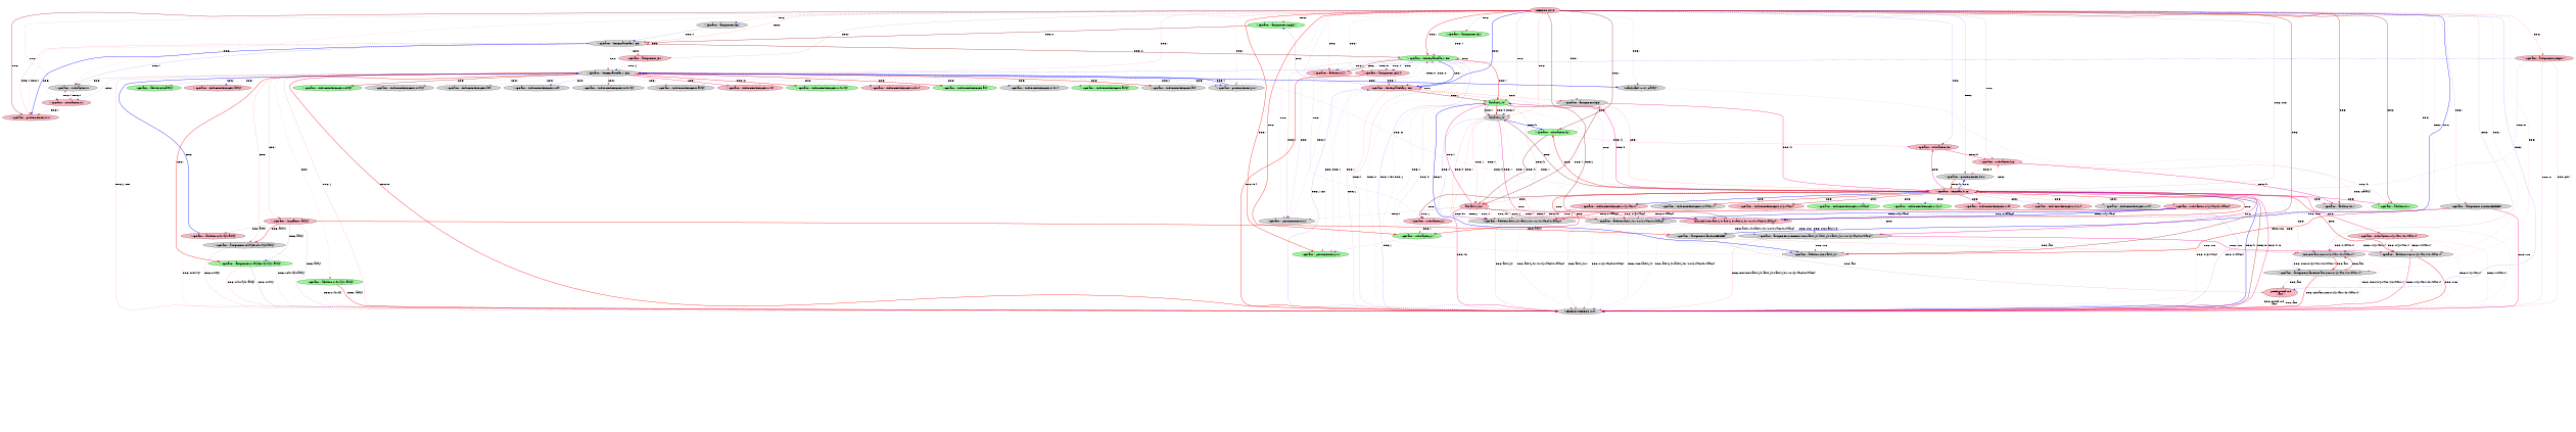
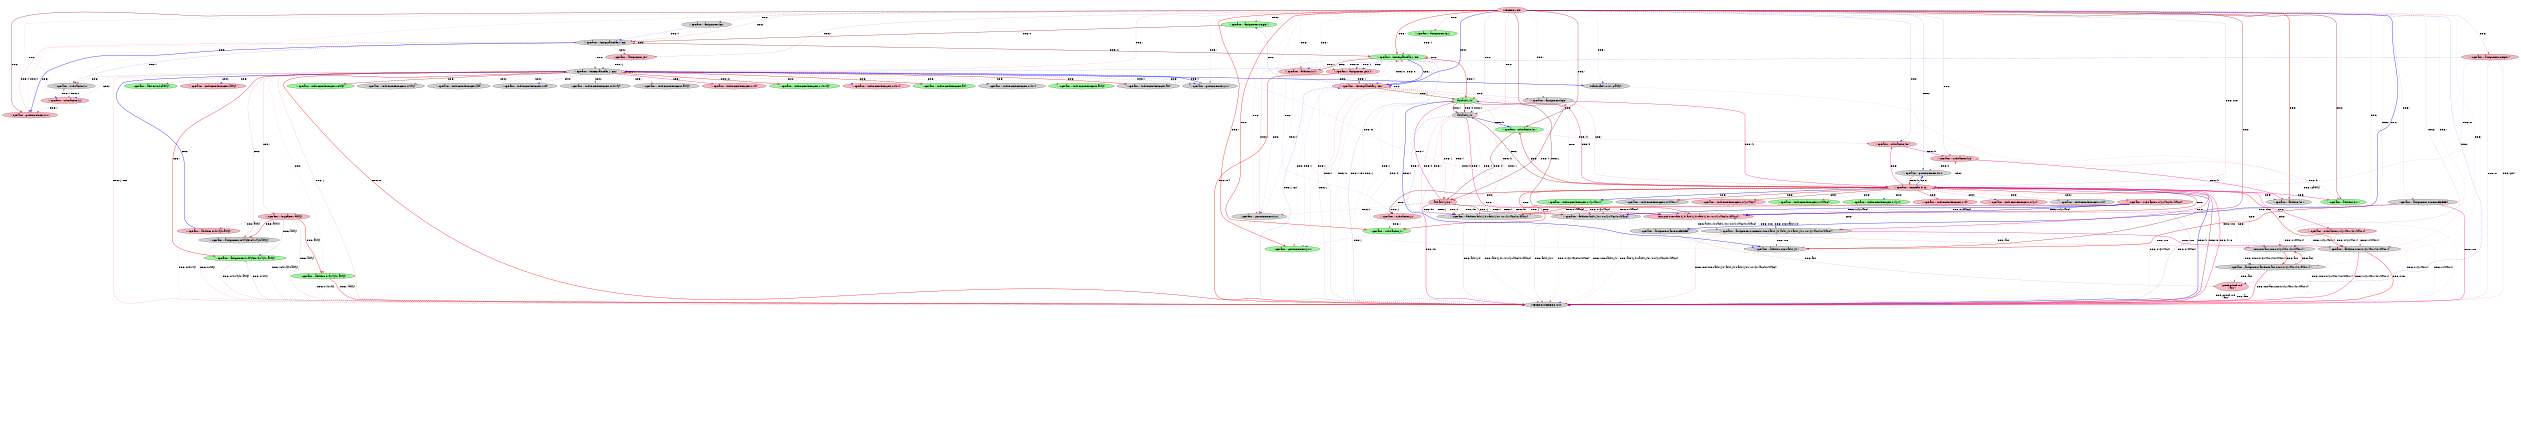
  digraph {
    node [fillcolor=lightgrey style=filled]
    edge [color=brown style=dotted]
-   n1 [fillcolor=lightpink label="(METHOD,solve)"]
+   n1 [fillcolor=lightpink label="(METHOD,void)"]
    n2 [fillcolor=lightpink label="(printf,printf(\"%d\n\",ans))"]
    n3 [fillcolor=palegreen label="(<operator>.assignment,n=gin())"]
    n4 [label="(<operator>.assignment,i=1)"]
    n5 [label="(<operator>.lessEqualsThan,i<=n)"]
    n6 [fillcolor=lightpink label="(<operator>.postIncrement,i++)"]
    n7 [fillcolor=palegreen label="(<operator>.assignment,i=1)"]
    n8 [fillcolor=palegreen label="(<operator>.lessEqualsThan,i<=n)"]
    n9 [label="(<operator>.postIncrement,i++)"]
    n10 [fillcolor=lightpink label="(<operator>.assignment,m=gin())"]
    n11 [label="(<operator>.assignment,ans=0x3f3f3f3f)"]
    n12 [fillcolor=lightpink label="(<operator>.assignment,j=1)"]
    n13 [label="(<operator>.lessEqualsThan,j<=m)"]
    n14 [label="(<operator>.postIncrement,j++)"]
    n15 [fillcolor=lightpink label="(<operator>.assignment,j=i+4)"]
    n16 [fillcolor=lightpink label="(<operator>.lessEqualsThan,j<=n)"]
    n17 [fillcolor=palegreen label="(<operator>.postIncrement,j++)"]
    n18 [label="(scanf,scanf(\"%1d\",&a[i][j]))"]
    n19 [label="(<operator>.assignment,sum=0x3f3f3f3f)"]
    n20 [fillcolor=lightpink label="(<operator>.addition,i+4)"]
    n21 [label="(<operator>.assignment,k=3)"]
    n22 [fillcolor=lightpink label="(<operator>.lessThan,k<m)"]
    n23 [label="(<operator>.postIncrement,k++)"]
    n24 [label="(<operator>.assignment,sum=min(sum+ask(i,j,k),ask(i,j,k)+ask(i,j,k-1)+s1[j-1][k-2]-s1[i][k-2]))"]
    n25 [label="(<operator>.assignment,ans=min(ans,sum+s1[j-1][k+1]-s1[i][k+1]))"]
    n26 [fillcolor=lightpink label="(min,min(sum+ask(i,j,k),ask(i,j,k)+ask(i,j,k-1)+s1[j-1][k-2]-s1[i][k-2]))"]
    n27 [label="(min,min(ans,sum+s1[j-1][k+1]-s1[i][k+1]))"]
    n28 [label="(<operator>.addition,sum+ask(i,j,k))"]
    n29 [label="(<operator>.addition,sum+s1[j-1][k+1]-s1[i][k+1])"]
    n30 [label="(<operator>.subtraction,i-1)"]
    n31 [fillcolor=lightpink label="(<operator>.subtraction,i-1)"]
    n32 [fillcolor=palegreen label="(ask,ask(i,j,k))"]
    n33 [label="(ask,ask(i,j,k))"]
    n34 [fillcolor=lightpink label="(ask,ask(i,j,k-2))"]
    n35 [fillcolor=palegreen label="(<operator>.subtraction,k-1)"]
    n36 [label="(<operator>.addition,k+1)"]
    n37 [fillcolor=palegreen label="(<operator>.addition,k+1)"]
    n38 [fillcolor=lightpink label="(<operator>.subtraction,k-2)"]
    n39 [fillcolor=lightpink label="(<operator>.subtraction,k-2)"]
    n40 [fillcolor=palegreen label="(<operator>.subtraction,j-1)"]
    n41 [fillcolor=lightpink label="(<operator>.subtraction,j-1)"]
    n42 [label="(METHOD_METHOD,void)"]
    n43 [label="(<operator>.assignment,s0[i][j]=s0[i-1][j]+a[i][j])"]
    n44 [fillcolor=palegreen label="(<operator>.assignment,s1[i][j]=s1[i-1][j]+!a[i][j])"]
    n45 [fillcolor=palegreen label="(<operator>.addition,s1[i-1][j]+!a[i][j])"]
    n46 [fillcolor=lightpink label="(<operator>.logicalNot,!a[i][j])"]
    n47 [fillcolor=palegreen label="(<operator>.addressOf,&a[i][j])"]
    n48 [fillcolor=lightpink label="(<operator>.indirectIndexAccess,a[i][j])"]
    n49 [fillcolor=palegreen label="(<operator>.indirectIndexAccess,s0[i][j])"]
    n50 [label="(<operator>.indirectIndexAccess,s1[i][j])"]
    n51 [label="(<operator>.indirectIndexAccess,a[i])"]
    n52 [label="(<operator>.indirectIndexAccess,s0[i])"]
    n53 [label="(<operator>.indirectIndexAccess,s0[i-1][j])"]
    n54 [label="(<operator>.indirectIndexAccess,a[i][j])"]
    n55 [fillcolor=lightpink label="(<operator>.indirectIndexAccess,s1[i])"]
    n56 [fillcolor=palegreen label="(<operator>.indirectIndexAccess,s1[i-1][j])"]
    n57 [fillcolor=lightpink label="(<operator>.indirectIndexAccess,s0[i-1])"]
    n58 [fillcolor=palegreen label="(<operator>.indirectIndexAccess,a[i])"]
    n59 [label="(<operator>.indirectIndexAccess,s1[i-1])"]
    n60 [fillcolor=palegreen label="(<operator>.indirectIndexAccess,a[i][j])"]
    n61 [label="(<operator>.indirectIndexAccess,a[i])"]
    n62 [label="(<operator>.addition,ask(i,j,k)+ask(i,j,k-1)+s1[j-1][k-2]-s1[i][k-2])"]
    n63 [label="(<operator>.addition,ask(i,j,k-1)+s1[j-1][k-2]-s1[i][k-2])"]
    n64 [fillcolor=lightpink label="(<operator>.subtraction,s1[j-1][k+1]-s1[i][k+1])"]
    n65 [fillcolor=lightpink label="(<operator>.subtraction,s1[j-1][k-2]-s1[i][k-2])"]
-   n66 [fillcolor=lightpink label="(<operator>.indirectIndexAccess,s1[j-1][k+1])"]
+   n66 [fillcolor=palegreen label="(<operator>.indirectIndexAccess,s1[j-1][k+1])"]
    n67 [label="(<operator>.indirectIndexAccess,s1[i][k+1])"]
    n68 [fillcolor=lightpink label="(<operator>.indirectIndexAccess,s1[j-1][k-2])"]
    n69 [fillcolor=palegreen label="(<operator>.indirectIndexAccess,s1[i][k-2])"]
    n70 [fillcolor=palegreen label="(<operator>.indirectIndexAccess,s1[j-1])"]
    n71 [fillcolor=lightpink label="(<operator>.indirectIndexAccess,s1[i])"]
    n72 [fillcolor=lightpink label="(<operator>.indirectIndexAccess,s1[j-1])"]
    n73 [label="(<operator>.indirectIndexAccess,s1[i])"]
    n74 [fillcolor=lightpink label="(<operator>.addition,s0[i-1][j]+a[i][j])"]
    n1 -> n2 [color=blue label="DDG: " style=dashed]
    n1 -> n3 [color=red label="DDG: "]
    n1 -> n4 [color=blue label="DDG: "]
    n1 -> n5 [color=red label="DDG: " style=dashed]
    n1 -> n6 [label="DDG: " style=bold]
    n1 -> n7 [label="DDG: " style=dashed]
    n1 -> n8 [color=red label="DDG: " style=bold]
    n1 -> n9 [color=deeppink label="DDG: "]
    n1 -> n10 [color=red label="DDG: " style=dashed]
    n1 -> n11 [color=blue label="DDG: " style=bold]
    n1 -> n12 [label="DDG: " style=dashed]
    n1 -> n13 [color=deeppink label="DDG: " style=dashed]
    n1 -> n14 [label="DDG: "]
    n1 -> n15 [color=red label="DDG: "]
    n1 -> n16 [color=blue label="DDG: " style=bold]
    n1 -> n17 [color=red label="DDG: " style=bold]
    n1 -> n18 [color=blue label="DDG: "]
    n1 -> n19 [color=deeppink label="DDG: " style=dashed]
    n1 -> n20 [color=red label="DDG: "]
    n1 -> n21 [label="DDG: "]
    n1 -> n22 [label="DDG: sum" style=dashed]
    n1 -> n23 [color=blue label="DDG: " style=dashed]
    n1 -> n24 [label="DDG: "]
    n1 -> n25 [color=deeppink label="DDG: "]
    n1 -> n26 [label="DDG: "]
    n1 -> n27 [label="DDG: " style=dashed]
    n1 -> n28 [label="DDG: " style=bold]
    n1 -> n29 [color=red label="DDG: "]
    n1 -> n30 [color=red label="DDG: "]
    n1 -> n31 [color=blue label="DDG: "]
    n1 -> n32 [label="DDG: " style=dashed]
    n1 -> n33 [color=red label="DDG: " style=dashed]
    n1 -> n34 [label="DDG: " style=bold]
    n1 -> n35 [label="DDG: " style=bold]
    n1 -> n36 [color=red label="DDG: " style=bold]
    n1 -> n37 [label="DDG: " style=bold]
    n1 -> n38 [color=blue label="DDG: " style=dashed]
    n1 -> n39 [label="DDG: " style=dashed]
    n1 -> n40 [color=red label="DDG: " style=bold]
    n1 -> n41 [color=blue label="DDG: "]
    n2 -> n42 [color=deeppink label="DDG: ans" style=dashed]
    n2 -> n42 [color=deeppink label="DDG: printf(\"%d\n\",ans)"]
    n3 -> n5 [label="DDG: n" style=bold]
    n4 -> n5 [color=blue label="DDG: i" style=dashed]
    n5 -> n5 [color=red label="CDG: "]
    n5 -> n6 [color=red label="DDG: i"]
    n5 -> n6 [color=blue label="CDG: " style=bold]
    n5 -> n8 [label="DDG: n" style=bold]
    n5 -> n12 [color=red label="CDG: " style=dashed]
    n5 -> n13 [label="CDG: "]
    n5 -> n30 [color=blue label="DDG: i" style=dashed]
    n6 -> n5 [color=red label="DDG: i" style=dashed]
    n7 -> n8 [label="DDG: i"]
    n8 -> n8 [label="CDG: " style=dashed]
    n8 -> n9 [label="DDG: i" style=dashed]
    n8 -> n9 [color=blue label="CDG: "]
    n8 -> n15 [color=blue label="DDG: i"]
    n8 -> n15 [color=blue label="CDG: " style=dashed]
    n8 -> n16 [color=blue label="DDG: n"]
    n8 -> n16 [color=blue label="CDG: " style=bold]
    n8 -> n20 [color=blue label="DDG: i"]
    n8 -> n20 [label="CDG: " style=bold]
    n8 -> n32 [color=red label="DDG: i" style=bold]
    n8 -> n42 [label="DDG: i" style=dashed]
    n8 -> n42 [color=deeppink label="DDG: n"]
    n8 -> n42 [color=blue label="DDG: i<=n" style=dashed]
    n9 -> n8 [color=red label="DDG: i"]
    n10 -> n13 [color=blue label="DDG: m" style=dashed]
    n10 -> n22 [color=blue label="DDG: m"]
    n10 -> n42 [color=deeppink label="DDG: m" style=dashed]
    n10 -> n42 [color=deeppink label="DDG: gin()" style=dashed]
    n11 -> n2 [label="DDG: ans" style=dashed]
    n11 -> n27 [color=red label="DDG: ans" style=dashed]
    n12 -> n13 [color=blue label="DDG: j"]
    n13 -> n13 [color=red label="CDG: " style=dashed]
    n13 -> n14 [label="DDG: j" style=dashed]
    n13 -> n14 [color=blue label="CDG: " style=dashed]
    n13 -> n18 [color=blue label="CDG: " style=bold]
    n13 -> n22 [color=blue label="DDG: m"]
    n13 -> n30 [label="CDG: " style=dashed]
    n13 -> n31 [color=blue label="CDG: "]
    n13 -> n42 [color=red label="DDG: j" style=dashed]
    n13 -> n42 [color=red label="DDG: m" style=bold]
    n13 -> n42 [color=red label="DDG: j<=m" style=dashed]
    n13 -> n43 [color=red label="CDG: " style=dashed]
    n13 -> n44 [color=red label="CDG: " style=bold]
    n13 -> n45 [color=red label="CDG: "]
    n13 -> n46 [color=red label="CDG: " style=dashed]
    n13 -> n47 [label="CDG: " style=dashed]
    n13 -> n48 [color=blue label="CDG: "]
    n13 -> n49 [label="CDG: " style=bold]
    n13 -> n50 [color=red label="CDG: "]
    n13 -> n51 [color=deeppink label="CDG: "]
    n13 -> n52 [color=blue label="CDG: " style=dashed]
    n13 -> n53 [label="CDG: " style=dashed]
    n13 -> n54 [color=deeppink label="CDG: "]
    n13 -> n55 [color=deeppink label="CDG: " style=bold]
    n13 -> n56 [color=red label="DDG: m" style=bold]
    n13 -> n57 [color=blue label="CDG: "]
    n13 -> n58 [color=red label="CDG: " style=bold]
    n13 -> n59 [color=blue label="CDG: "]
    n13 -> n60 [label="CDG: "]
    n13 -> n61 [color=red label="CDG: " style=bold]
    n14 -> n13 [color=blue label="DDG: j" style=bold]
    n15 -> n16 [label="DDG: j"]
    n15 -> n42 [color=red label="DDG: i+4" style=bold]
    n16 -> n3 [color=blue label="CDG: " style=dashed]
    n16 -> n8 [color=deeppink label="DDG: n"]
    n16 -> n16 [color=red label="CDG: " style=dashed]
    n16 -> n17 [color=deeppink label="DDG: j"]
    n16 -> n17 [color=deeppink label="CDG: "]
    n16 -> n21 [color=red label="CDG: " style=dashed]
    n16 -> n22 [color=red label="CDG: " style=dashed]
    n16 -> n32 [label="DDG: j" style=bold]
    n16 -> n42 [color=deeppink label="DDG: j" style=dashed]
    n16 -> n42 [color=blue label="DDG: j<=n" style=dashed]
    n17 -> n16 [color=blue label="DDG: j"]
    n18 -> n42 [label="DDG: &a[i][j]"]
    n19 -> n26 [color=blue label="DDG: sum" style=dashed]
    n19 -> n28 [color=red label="DDG: sum" style=bold]
    n19 -> n42 [color=deeppink label="DDG: sum" style=bold]
    n21 -> n22 [color=deeppink label="DDG: k" style=bold]
    n22 -> n22 [color=red label="CDG: "]
    n22 -> n23 [color=blue label="CDG: " style=bold]
    n22 -> n24 [color=deeppink label="CDG: " style=bold]
    n22 -> n25 [label="CDG: "]
    n22 -> n26 [color=red label="CDG: " style=bold]
    n22 -> n27 [color=blue label="CDG: "]
    n22 -> n28 [color=deeppink label="CDG: "]
    n22 -> n29 [color=red label="CDG: " style=bold]
    n22 -> n32 [color=deeppink label="DDG: k" style=bold]
    n22 -> n32 [color=blue label="CDG: "]
    n22 -> n33 [label="CDG: " style=bold]
    n22 -> n34 [color=red label="CDG: " style=dashed]
    n22 -> n35 [color=red label="CDG: " style=bold]
    n22 -> n36 [label="CDG: " style=dashed]
    n22 -> n37 [color=deeppink label="CDG: " style=bold]
    n22 -> n38 [color=deeppink label="CDG: " style=bold]
    n22 -> n39 [color=red label="CDG: "]
    n22 -> n40 [color=red label="CDG: " style=bold]
    n22 -> n41 [label="CDG: " style=bold]
    n22 -> n42 [color=blue label="DDG: k" style=bold]
    n22 -> n42 [label="DDG: m" style=bold]
    n22 -> n42 [color=deeppink label="DDG: k<m" style=bold]
    n22 -> n62 [color=red label="CDG: "]
    n22 -> n63 [color=red label="CDG: " style=dashed]
    n22 -> n64 [color=deeppink label="CDG: " style=bold]
    n22 -> n65 [label="CDG: "]
    n22 -> n66 [color=blue label="CDG: " style=bold]
    n22 -> n67 [color=red label="CDG: " style=bold]
    n22 -> n68 [label="CDG: " style=bold]
    n22 -> n69 [color=deeppink label="CDG: " style=dashed]
    n22 -> n70 [color=blue label="CDG: "]
    n22 -> n71 [color=deeppink label="CDG: " style=bold]
    n22 -> n72 [color=blue label="CDG: " style=dashed]
    n22 -> n73 [color=red label="CDG: " style=dashed]
    n23 -> n22 [color=red label="DDG: k" style=bold]
    n24 -> n26 [label="DDG: sum" style=dashed]
    n24 -> n27 [color=deeppink label="DDG: sum"]
    n24 -> n28 [color=red label="DDG: sum"]
    n24 -> n29 [color=deeppink label="DDG: sum" style=bold]
    n24 -> n42 [color=red label="DDG: min(sum+ask(i,j,k),ask(i,j,k)+ask(i,j,k-1)+s1[j-1][k-2]-s1[i][k-2])" style=dashed]
    n25 -> n2 [label="DDG: ans" style=dashed]
    n25 -> n27 [color=red label="DDG: ans" style=bold]
    n25 -> n42 [color=red label="DDG: min(ans,sum+s1[j-1][k+1]-s1[i][k+1])" style=bold]
    n26 -> n24 [label="DDG: sum+ask(i,j,k)"]
    n26 -> n24 [label="DDG: ask(i,j,k)+ask(i,j,k-1)+s1[j-1][k-2]-s1[i][k-2]"]
    n26 -> n42 [color=blue label="DDG: sum+ask(i,j,k)"]
    n26 -> n42 [color=red label="DDG: ask(i,j,k)+ask(i,j,k-1)+s1[j-1][k-2]-s1[i][k-2]"]
    n27 -> n25 [color=blue label="DDG: sum+s1[j-1][k+1]-s1[i][k+1]" style=dashed]
    n27 -> n25 [color=red label="DDG: ans" style=bold]
    n27 -> n42 [label="DDG: sum+s1[j-1][k+1]-s1[i][k+1]"]
    n29 -> n42 [color=red label="DDG: sum" style=bold]
    n29 -> n42 [color=deeppink label="DDG: s1[j-1][k+1]-s1[i][k+1]" style=bold]
    n30 -> n31 [color=deeppink label="DDG: i" style=dashed]
    n31 -> n6 [label="DDG: i" style=dashed]
    n31 -> n30 [color=deeppink label="DDG: i"]
    n32 -> n26 [label="DDG: j" style=bold]
    n32 -> n26 [label="DDG: k" style=dashed]
    n32 -> n26 [color=red label="DDG: i"]
    n32 -> n28 [label="DDG: j"]
    n32 -> n28 [color=blue label="DDG: k"]
    n32 -> n28 [color=blue label="DDG: i" style=bold]
    n32 -> n33 [color=blue label="DDG: i" style=dashed]
    n32 -> n33 [label="DDG: j" style=bold]
    n32 -> n33 [color=red label="DDG: k" style=bold]
    n33 -> n26 [color=deeppink label="DDG: j" style=bold]
    n33 -> n26 [color=deeppink label="DDG: i"]
    n33 -> n26 [label="DDG: k"]
    n33 -> n34 [color=deeppink label="DDG: i"]
    n33 -> n34 [color=red label="DDG: j" style=dashed]
    n33 -> n35 [color=blue label="DDG: k" style=bold]
    n33 -> n62 [color=deeppink label="DDG: j" style=dashed]
    n33 -> n62 [color=blue label="DDG: i" style=dashed]
    n33 -> n62 [color=red label="DDG: k" style=dashed]
    n34 -> n9 [label="DDG: i"]
    n34 -> n26 [color=red label="DDG: i" style=dashed]
    n34 -> n26 [color=blue label="DDG: k-1"]
    n34 -> n26 [label="DDG: j"]
    n34 -> n32 [color=deeppink label="DDG: i" style=bold]
    n34 -> n41 [label="DDG: j" style=dashed]
    n34 -> n42 [color=deeppink label="DDG: k-1" style=bold]
    n34 -> n62 [color=red label="DDG: i" style=dashed]
    n34 -> n62 [label="DDG: k-1" style=dashed]
    n34 -> n62 [color=blue label="DDG: j"]
    n34 -> n63 [color=red label="DDG: i" style=dashed]
    n34 -> n63 [label="DDG: k-1"]
    n34 -> n63 [label="DDG: j" style=bold]
    n35 -> n34 [label="DDG: 1"]
    n35 -> n34 [label="DDG: k" style=bold]
    n35 -> n38 [color=deeppink label="DDG: k" style=dashed]
    n38 -> n39 [color=deeppink label="DDG: k" style=bold]
    n39 -> n23 [color=deeppink label="DDG: k" style=dashed]
    n39 -> n36 [color=deeppink label="DDG: k" style=bold]
    n39 -> n37 [color=deeppink label="DDG: k" style=dashed]
    n40 -> n17 [color=blue label="DDG: j"]
    n40 -> n32 [color=red label="DDG: j"]
    n41 -> n40 [label="DDG: j"]
    n43 -> n42 [color=deeppink label="DDG: s0[i][j]" style=dashed]
    n43 -> n42 [label="DDG: s0[i-1][j]+a[i][j]"]
    n44 -> n42 [color=blue label="DDG: s1[i][j]" style=dashed]
    n44 -> n42 [color=red label="DDG: s1[i-1][j]+!a[i][j]" style=dashed]
    n45 -> n42 [label="DDG: s1[i-1][j]"]
    n45 -> n42 [color=red label="DDG: !a[i][j]" style=bold]
    n46 -> n42 [label="DDG: a[i][j]" style=dashed]
    n46 -> n43 [color=red label="DDG: a[i][j]" style=bold]
    n46 -> n44 [color=blue label="DDG: a[i][j]" style=dashed]
-   n46 -> n11 [color=red label="DDG: a[i][j]" style=bold]
+   n46 -> n45 [color=red label="DDG: a[i][j]" style=bold]
    n46 -> n74 [label="DDG: a[i][j]" style=dashed]
    n62 -> n42 [label="DDG: ask(i,j,k)" style=dashed]
    n62 -> n42 [label="DDG: ask(i,j,k-1)+s1[j-1][k-2]-s1[i][k-2]"]
    n63 -> n42 [label="DDG: ask(i,j,k-1)" style=dashed]
    n63 -> n42 [label="DDG: s1[j-1][k-2]-s1[i][k-2]"]
    n64 -> n27 [color=deeppink label="DDG: s1[i][k+1]"]
    n64 -> n27 [color=blue label="DDG: s1[j-1][k+1]"]
    n64 -> n29 [color=deeppink label="DDG: s1[i][k+1]" style=dashed]
    n64 -> n29 [color=red label="DDG: s1[j-1][k+1]" style=dashed]
    n64 -> n42 [color=deeppink label="DDG: s1[j-1][k+1]"]
    n64 -> n42 [color=deeppink label="DDG: s1[i][k+1]"]
    n65 -> n26 [color=blue label="DDG: s1[i][k-2]" style=dashed]
    n65 -> n26 [color=blue label="DDG: s1[j-1][k-2]" style=bold]
    n65 -> n42 [label="DDG: s1[j-1][k-2]"]
    n65 -> n42 [color=blue label="DDG: s1[i][k-2]" style=dashed]
    n65 -> n62 [color=red label="DDG: s1[i][k-2]" style=bold]
    n65 -> n62 [color=deeppink label="DDG: s1[j-1][k-2]" style=dashed]
    n65 -> n63 [label="DDG: s1[i][k-2]"]
    n65 -> n63 [color=blue label="DDG: s1[j-1][k-2]" style=bold]
    n74 -> n13 [color=blue label="CDG: " style=bold]
    n74 -> n42 [color=deeppink label="DDG: s0[i-1][j]"]
  }
